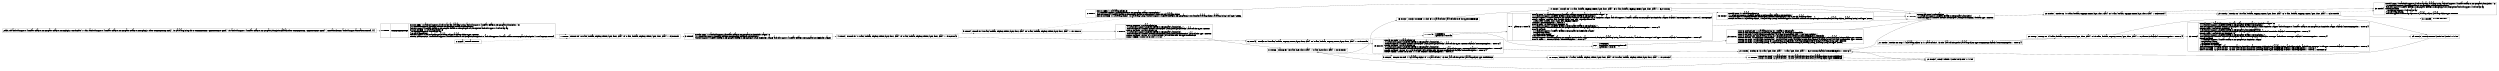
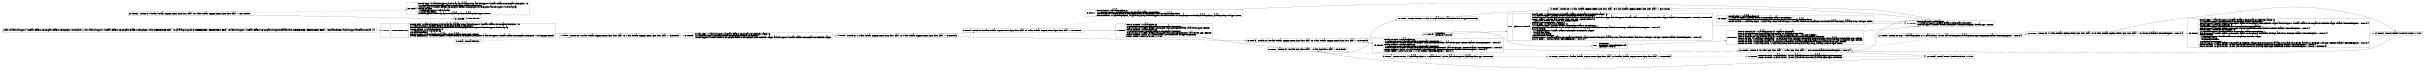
  digraph {
    rankdir=LR
    node [shape=record]
    n1 [label="{0\:\ 0x0000|MTH_ENTER_BLOCK\l|0x0000: IGET  (r0 I:android.support.v4.util.ArrayMap\<java.lang.String, android.support.v4.media.MediaBrowserCompat$Subscription\>) = \l  (r7 I:android.support.v4.media.MediaBrowserCompat$MediaBrowserImplApi21)\l android.support.v4.media.MediaBrowserCompat.MediaBrowserImplApi21.mSubscriptions android.support.v4.util.ArrayMap \l0x0002: INVOKE  (r0 I:java.lang.Object) = \l  (r0 I:android.support.v4.util.ArrayMap)\l  (r8 I:java.lang.Object)\l android.support.v4.util.ArrayMap.get(java.lang.Object):java.lang.Object type: VIRTUAL \l0x0006: CHECK_CAST  (r0 I:android.support.v4.media.MediaBrowserCompat$Subscription) = (android.support.v4.media.MediaBrowserCompat$Subscription) (r0 I:?[OBJECT, ARRAY]) \l}"]
    n2 [label="{1\:\ 0x0008|0x0008: IF  (r0 I:?[int, boolean, OBJECT, ARRAY, byte, short, char]) != (0 ?[int, boolean, OBJECT, ARRAY, byte, short, char])  \-\> B:3:0x000b \l}"]
    n3 [label="{3\:\ 0x000b|0x000b: IGET  (r1 I:android.support.v4.media.MediaBrowserCompat$ServiceBinderWrapper) = \l  (r7 I:android.support.v4.media.MediaBrowserCompat$MediaBrowserImplApi21)\l android.support.v4.media.MediaBrowserCompat.MediaBrowserImplApi21.mServiceBinderWrapper android.support.v4.media.MediaBrowserCompat$ServiceBinderWrapper \l}"]
    n4 [label="{2\:\ 0x000a|0x000a: RETURN   \l}"]
    n5 [label="{4\:\ 0x000d|0x000d: IF  (r1 I:?[int, boolean, OBJECT, ARRAY, byte, short, char]) != (0 ?[int, boolean, OBJECT, ARRAY, byte, short, char])  \-\> B:16:0x0043 \l}"]
    n6 [label="{5\:\ 0x000f|0x000f: IF  (r9 I:?[int, boolean, OBJECT, ARRAY, byte, short, char]) != (0 ?[int, boolean, OBJECT, ARRAY, byte, short, char])  \-\> B:7:0x0018 \l}"]
    n7 [label="{16\:\ 0x0043|0x0043: IF  (r9 I:?[int, boolean, OBJECT, ARRAY, byte, short, char]) != (0 ?[int, boolean, OBJECT, ARRAY, byte, short, char])  \-\> B:19:0x004e \l}"]
    n8 [label="{6\:\ 0x0011|0x0011: IGET  (r1 I:java.lang.Object) = \l  (r7 I:android.support.v4.media.MediaBrowserCompat$MediaBrowserImplApi21)\l android.support.v4.media.MediaBrowserCompat.MediaBrowserImplApi21.mBrowserObj java.lang.Object \l0x0013: INVOKE  (r1 I:java.lang.Object), (r8 I:java.lang.String) android.support.v4.media.MediaBrowserCompatApi21.unsubscribe(java.lang.Object, java.lang.String):void type: STATIC \l}"]
    n9 [label="{7\:\ 0x0018|0x0018: INVOKE  (r1 I:java.util.List) = \l  (r0 I:android.support.v4.media.MediaBrowserCompat$Subscription)\l android.support.v4.media.MediaBrowserCompat.Subscription.getCallbacks():java.util.List type: VIRTUAL \l0x001c: INVOKE  (r2 I:java.util.List) = \l  (r0 I:android.support.v4.media.MediaBrowserCompat$Subscription)\l android.support.v4.media.MediaBrowserCompat.Subscription.getOptionsList():java.util.List type: VIRTUAL \l0x0020: INVOKE  (r3 I:int) = (r1 I:java.util.List) java.util.List.size():int type: INTERFACE \l0x0024: ARITH  (r3 I:int) = (r3 I:int) + (\-1 int) \l}"]
    n10 [label="{17\:\ 0x0045|SYNTHETIC\lSplitter:B:17:0x0045\l}"]
    n11 [label="{19\:\ 0x004e|0x004e: INVOKE  (r1 I:java.util.List) = \l  (r0 I:android.support.v4.media.MediaBrowserCompat$Subscription)\l android.support.v4.media.MediaBrowserCompat.Subscription.getCallbacks():java.util.List type: VIRTUAL A[Catch:\{ RemoteException \-\> 0x0076 \}]\l0x0052: INVOKE  (r2 I:java.util.List) = \l  (r0 I:android.support.v4.media.MediaBrowserCompat$Subscription)\l android.support.v4.media.MediaBrowserCompat.Subscription.getOptionsList():java.util.List type: VIRTUAL A[Catch:\{ RemoteException \-\> 0x0076 \}]\l0x0056: INVOKE  (r3 I:int) = (r1 I:java.util.List) java.util.List.size():int type: INTERFACE A[Catch:\{ RemoteException \-\> 0x0076 \}]\l0x005a: ARITH  (r3 I:int) = (r3 I:int) + (\-1 int) A[Catch:\{ RemoteException \-\> 0x0076 \}]\l}"]
    n12 [label="{27\:\ 0x008c|0x008c: INVOKE  (r0 I:boolean) = \l  (r0 I:android.support.v4.media.MediaBrowserCompat$Subscription)\l android.support.v4.media.MediaBrowserCompat.Subscription.isEmpty():boolean type: VIRTUAL \l}"]
    n13 [label="{8\:\ 0x0026|0x0026: IF  (r3 I:?[int, byte, short, char]) \< (0 ?[int, byte, short, char])  \-\> B:13:0x0037 \l}"]
-   n14 [label="{28\:\ 0x0090|0x0090: IF  (r0 I:?[int, boolean, OBJECT, ARRAY, byte, short, char]) != (0 ?[int, boolean, OBJECT, ARRAY, byte, short, char])  \-\> B:30:0x0094 \l}"]
    n15 [label="{9\:\ 0x0028|0x0028: INVOKE  (r4 I:java.lang.Object) = (r1 I:java.util.List), (r3 I:int) java.util.List.get(int):java.lang.Object type: INTERFACE \l}"]
    n16 [label="{13\:\ 0x0037|0x0037: INVOKE  (r1 I:int) = (r1 I:java.util.List) java.util.List.size():int type: INTERFACE \l}"]
    n17 [label="{10\:\ 0x002c|0x002c: IF  (r4 I:?[int, boolean, OBJECT, ARRAY, byte, short, char]) != (r9 I:?[int, boolean, OBJECT, ARRAY, byte, short, char])  \-\> B:12:0x0034 \l}"]
    n18 [label="{14\:\ 0x003b|0x003b: IF  (r1 I:?[int, boolean, OBJECT, ARRAY, byte, short, char]) != (0 ?[int, boolean, OBJECT, ARRAY, byte, short, char])  \-\> B:27:0x008c \l}"]
    n19 [label="{11\:\ 0x002e|0x002e: INVOKE  (r1 I:java.util.List), (r3 I:int) java.util.List.remove(int):java.lang.Object type: INTERFACE \l0x0031: INVOKE  (r2 I:java.util.List), (r3 I:int) java.util.List.remove(int):java.lang.Object type: INTERFACE \l}"]
    n20 [label="{12\:\ 0x0034|0x0034: ARITH  (r3 I:int) = (r3 I:int) + (\-1 int) \l}"]
    n21 [label="{15\:\ 0x003d|0x003d: IGET  (r1 I:java.lang.Object) = \l  (r7 I:android.support.v4.media.MediaBrowserCompat$MediaBrowserImplApi21)\l android.support.v4.media.MediaBrowserCompat.MediaBrowserImplApi21.mBrowserObj java.lang.Object \l0x003f: INVOKE  (r1 I:java.lang.Object), (r8 I:java.lang.String) android.support.v4.media.MediaBrowserCompatApi21.unsubscribe(java.lang.Object, java.lang.String):void type: STATIC \l}"]
    n22 [label="{18\:\ ?|Splitter:B:17:0x0045\l|0x0045: IGET  (r1 I:android.support.v4.media.MediaBrowserCompat$ServiceBinderWrapper) = \l  (r7 I:android.support.v4.media.MediaBrowserCompat$MediaBrowserImplApi21)\l android.support.v4.media.MediaBrowserCompat.MediaBrowserImplApi21.mServiceBinderWrapper android.support.v4.media.MediaBrowserCompat$ServiceBinderWrapper A[Catch:\{ RemoteException \-\> 0x0076 \}, TRY_ENTER]\l0x0047: CONST  (r2 I:?[int, float, boolean, short, byte, char, OBJECT, ARRAY]) = \l  (0 ?[int, float, boolean, short, byte, char, OBJECT, ARRAY])\l A[Catch:\{ RemoteException \-\> 0x0076 \}]\l0x0048: IGET  (r3 I:android.os.Messenger) = \l  (r7 I:android.support.v4.media.MediaBrowserCompat$MediaBrowserImplApi21)\l android.support.v4.media.MediaBrowserCompat.MediaBrowserImplApi21.mCallbacksMessenger android.os.Messenger A[Catch:\{ RemoteException \-\> 0x0076 \}]\l0x004a: INVOKE  \l  (r1 I:android.support.v4.media.MediaBrowserCompat$ServiceBinderWrapper)\l  (r8 I:java.lang.String)\l  (r2 I:android.os.IBinder)\l  (r3 I:android.os.Messenger)\l android.support.v4.media.MediaBrowserCompat.ServiceBinderWrapper.removeSubscription(java.lang.String, android.os.IBinder, android.os.Messenger):void type: VIRTUAL A[Catch:\{ RemoteException \-\> 0x0076 \}]\l0x004d: GOTO  \-\> 0x008c A[Catch:\{ RemoteException \-\> 0x0076 \}]\l}"]
    n23 [label="{26\:\ ?|SYNTHETIC\lExcHandler: RemoteException null\lSplitter:B:17:0x0045\l}"]
    n24 [label="{20\:\ 0x005c|0x005c: IF  (r3 I:?[int, byte, short, char]) \< (0 ?[int, byte, short, char])  \-\> B:27:0x008c A[Catch:\{ RemoteException \-\> 0x0076 \}]\l}"]
    n25 [label="{25\:\ 0x0076|0x0076: CONST_STR  (r1 I:java.lang.String) =  \"MediaBrowserCompat\" \l0x0078: NEW_INSTANCE  (r2 I:java.lang.StringBuilder) =  java.lang.StringBuilder \l0x007a: INVOKE  (r2 I:java.lang.StringBuilder) java.lang.StringBuilder.\<init\>():void type: DIRECT \l0x007d: CONST_STR  (r3 I:java.lang.String) =  \"removeSubscription failed with RemoteException parentId=\" \l0x007f: INVOKE  (r2 I:java.lang.StringBuilder), (r3 I:java.lang.String) java.lang.StringBuilder.append(java.lang.String):java.lang.StringBuilder type: VIRTUAL \l0x0082: INVOKE  (r2 I:java.lang.StringBuilder), (r8 I:java.lang.String) java.lang.StringBuilder.append(java.lang.String):java.lang.StringBuilder type: VIRTUAL \l0x0085: INVOKE  (r2 I:java.lang.String) = (r2 I:java.lang.StringBuilder) java.lang.StringBuilder.toString():java.lang.String type: VIRTUAL \l0x0089: INVOKE  (r1 I:java.lang.String), (r2 I:java.lang.String) android.util.Log.d(java.lang.String, java.lang.String):int type: STATIC \l}"]
    n26 [label="{21\:\ 0x005e|0x005e: INVOKE  (r4 I:java.lang.Object) = (r1 I:java.util.List), (r3 I:int) java.util.List.get(int):java.lang.Object type: INTERFACE A[Catch:\{ RemoteException \-\> 0x0076 \}]\l}"]
    n27 [label="{22\:\ 0x0062|0x0062: IF  (r4 I:?[int, boolean, OBJECT, ARRAY, byte, short, char]) != (r9 I:?[int, boolean, OBJECT, ARRAY, byte, short, char])  \-\> B:24:0x0073 A[Catch:\{ RemoteException \-\> 0x0076 \}]\l}"]
    n28 [label="{23\:\ 0x0064|0x0064: IGET  (r4 I:android.support.v4.media.MediaBrowserCompat$ServiceBinderWrapper) = \l  (r7 I:android.support.v4.media.MediaBrowserCompat$MediaBrowserImplApi21)\l android.support.v4.media.MediaBrowserCompat.MediaBrowserImplApi21.mServiceBinderWrapper android.support.v4.media.MediaBrowserCompat$ServiceBinderWrapper A[Catch:\{ RemoteException \-\> 0x0076 \}]\l0x0066: IGET  (r5 I:android.os.IBinder) = \l  (r9 I:android.support.v4.media.MediaBrowserCompat$SubscriptionCallback)\l android.support.v4.media.MediaBrowserCompat.SubscriptionCallback.mToken android.os.IBinder A[Catch:\{ RemoteException \-\> 0x0076 \}]\l0x0068: IGET  (r6 I:android.os.Messenger) = \l  (r7 I:android.support.v4.media.MediaBrowserCompat$MediaBrowserImplApi21)\l android.support.v4.media.MediaBrowserCompat.MediaBrowserImplApi21.mCallbacksMessenger android.os.Messenger A[Catch:\{ RemoteException \-\> 0x0076 \}]\l0x006a: INVOKE  \l  (r4 I:android.support.v4.media.MediaBrowserCompat$ServiceBinderWrapper)\l  (r8 I:java.lang.String)\l  (r5 I:android.os.IBinder)\l  (r6 I:android.os.Messenger)\l android.support.v4.media.MediaBrowserCompat.ServiceBinderWrapper.removeSubscription(java.lang.String, android.os.IBinder, android.os.Messenger):void type: VIRTUAL A[Catch:\{ RemoteException \-\> 0x0076 \}]\l0x006d: INVOKE  (r1 I:java.util.List), (r3 I:int) java.util.List.remove(int):java.lang.Object type: INTERFACE A[Catch:\{ RemoteException \-\> 0x0076 \}]\l0x0070: INVOKE  (r2 I:java.util.List), (r3 I:int) java.util.List.remove(int):java.lang.Object type: INTERFACE A[Catch:\{ RemoteException \-\> 0x0076 \}, TRY_LEAVE]\l}"]
    n29 [label="{24\:\ 0x0073|0x0073: ARITH  (r3 I:int) = (r3 I:int) + (\-1 int) \l}"]
    n30 [label="{29\:\ 0x0092|0x0092: IF  (r9 I:?[int, boolean, OBJECT, ARRAY, byte, short, char]) != (0 ?[int, boolean, OBJECT, ARRAY, byte, short, char])  \-\> B:31:0x0099 \l}"]
    n31 [label="{30\:\ 0x0094|0x0094: IGET  (r9 I:android.support.v4.util.ArrayMap\<java.lang.String, android.support.v4.media.MediaBrowserCompat$Subscription\>) = \l  (r7 I:android.support.v4.media.MediaBrowserCompat$MediaBrowserImplApi21)\l android.support.v4.media.MediaBrowserCompat.MediaBrowserImplApi21.mSubscriptions android.support.v4.util.ArrayMap \l0x0096: INVOKE  \l  (r9 I:android.support.v4.util.ArrayMap)\l  (r8 I:java.lang.Object)\l android.support.v4.util.ArrayMap.remove(java.lang.Object):java.lang.Object type: VIRTUAL \l}"]
    n32 [label="{31\:\ 0x0099|0x0099: RETURN   \l}"]
    n33 [label="{public void android.support.v4.media.MediaBrowserCompat.MediaBrowserImplApi21.unsubscribe((r7 'this' I:android.support.v4.media.MediaBrowserCompat$MediaBrowserImplApi21 A[IMMUTABLE_TYPE, THIS]), (r8 I:java.lang.String A[IMMUTABLE_TYPE, METHOD_ARGUMENT]), (r9 I:android.support.v4.media.MediaBrowserCompat$SubscriptionCallback A[IMMUTABLE_TYPE, METHOD_ARGUMENT]))  | Annotation[BUILD, android.support.annotation.NonNull, \{\}], \l}"]
    n1 -> n2
    n2 -> n3
    n3 -> n5
    n4 -> n2 [style=dashed]
    n5 -> n6 [style=dashed]
    n5 -> n7
    n6 -> n8 [style=dashed]
    n6 -> n9
    n7 -> n10 [style=dashed]
    n7 -> n11
    n8 -> n12
    n9 -> n13
    n10 -> n22
    n10 -> n23
    n11 -> n24
-   n12 -> n14
    n13 -> n15 [style=dashed]
    n13 -> n16
-   n14 -> n30 [style=dashed]
-   n14 -> n31
    n15 -> n17
    n16 -> n18
    n17 -> n19 [style=dashed]
    n18 -> n12
    n18 -> n21 [style=dashed]
    n19 -> n20
    n20 -> n13
    n21 -> n12
    n22 -> n12
    n23 -> n25
    n24 -> n12
    n24 -> n20
    n24 -> n26 [style=dashed]
    n25 -> n12
    n26 -> n27
    n27 -> n28 [style=dashed]
    n27 -> n29
    n28 -> n29
    n29 -> n24
    n30 -> n31 [style=dashed]
    n30 -> n32
    n33 -> n1
  }
